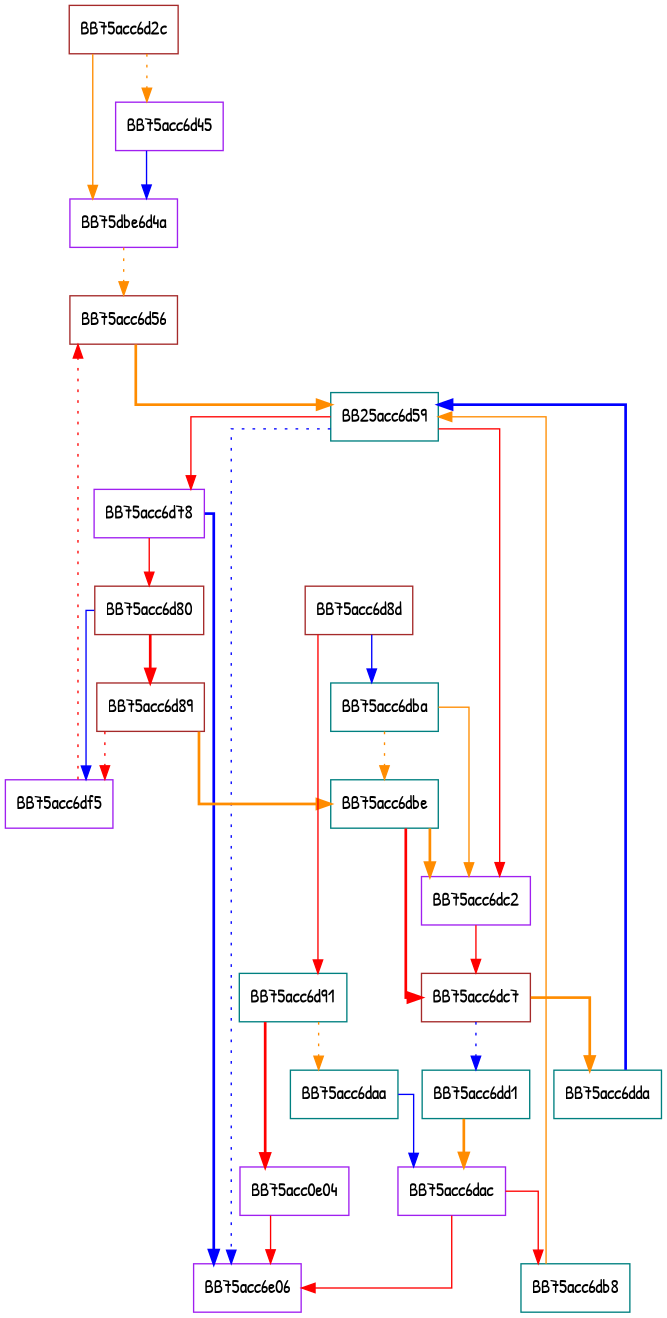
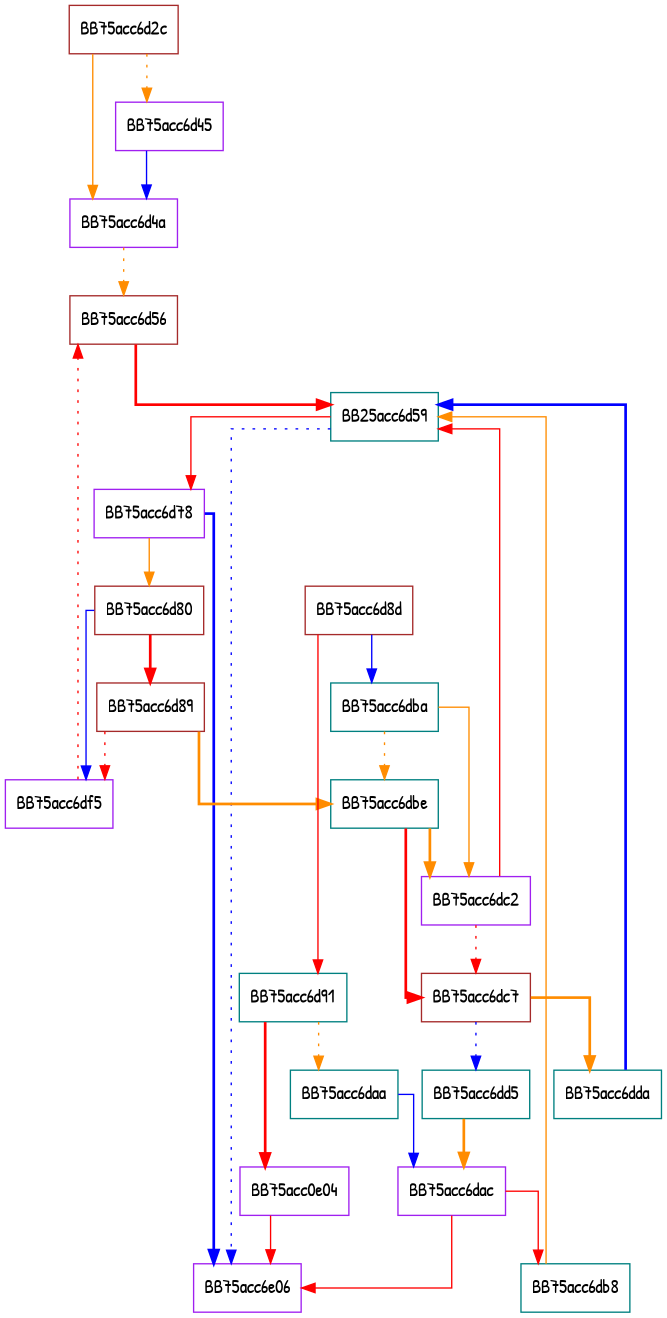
  digraph {
    fontname="Patrick Hand"
    splines=ortho
    node [color=purple fontname="Patrick Hand" shape=box]
    edge [color=red fontname="Patrick Hand" style=solid]
    BB75acc6d2c [color=brown]
-   BB75acc6d4a [label=BB75dbe6d4a]
+   BB75acc6d4a
    BB75acc6d45
    BB75acc6d56 [color=brown]
    n5 [color=teal label=BB25acc6d59]
    BB75acc6e06
    BB75acc6d78
    BB75acc6d80 [color=brown]
    BB75acc6df5
    BB75acc6d89 [color=brown]
    BB75acc6dbe [color=teal]
    BB75acc6d8d [color=brown]
    BB75acc6dba [color=teal]
    BB75acc6d91 [color=teal]
    BB75acc6dc2
    n16 [label=BB75acc0e04]
    BB75acc6daa [color=teal]
    BB75acc6dc7 [color=brown]
    BB75acc6dac
    BB75acc6db8 [color=teal]
    BB75acc6dda [color=teal]
-   BB75acc6dd5 [color=teal label=BB75acc6dd1]
+   BB75acc6dd5 [color=teal]
    BB75acc6d2c -> BB75acc6d4a [color=darkorange]
    BB75acc6d2c -> BB75acc6d45 [color=darkorange style=dotted]
    BB75acc6d4a -> BB75acc6d56 [color=darkorange style=dotted]
    BB75acc6d45 -> BB75acc6d4a [color=blue]
-   BB75acc6d56 -> n5 [color=darkorange style=bold]
+   BB75acc6d56 -> n5 [style=bold]
    n5 -> BB75acc6e06 [color=blue style=dotted]
    n5 -> BB75acc6d78
    BB75acc6d78 -> BB75acc6e06 [color=blue style=bold]
-   BB75acc6d78 -> BB75acc6d80
+   BB75acc6d78 -> BB75acc6d80 [color=darkorange]
    BB75acc6d80 -> BB75acc6df5 [color=blue]
    BB75acc6d80 -> BB75acc6d89 [style=bold]
    BB75acc6df5 -> BB75acc6d56 [style=dotted]
    BB75acc6d89 -> BB75acc6df5 [style=dotted]
    BB75acc6d89 -> BB75acc6dbe [color=darkorange style=bold]
    BB75acc6dbe -> BB75acc6dc2 [color=darkorange style=bold]
    BB75acc6dbe -> BB75acc6dc7 [style=bold]
    BB75acc6d8d -> BB75acc6dba [color=blue]
    BB75acc6d8d -> BB75acc6d91
    BB75acc6dba -> BB75acc6dbe [color=darkorange style=dotted]
    BB75acc6dba -> BB75acc6dc2 [color=darkorange]
    BB75acc6d91 -> n16 [style=bold]
    BB75acc6d91 -> BB75acc6daa [color=darkorange style=dotted]
-   n5 -> BB75acc6dc2
-   BB75acc6dc2 -> BB75acc6dc7
+   BB75acc6dc2 -> n5
+   BB75acc6dc2 -> BB75acc6dc7 [style=dotted]
    n16 -> BB75acc6e06
    BB75acc6daa -> BB75acc6dac [color=blue]
    BB75acc6dc7 -> BB75acc6dda [color=darkorange style=bold]
    BB75acc6dc7 -> BB75acc6dd5 [color=blue style=dotted]
    BB75acc6dac -> BB75acc6e06
    BB75acc6dac -> BB75acc6db8
    BB75acc6db8 -> n5 [color=darkorange]
    BB75acc6dda -> n5 [color=blue style=bold]
    BB75acc6dd5 -> BB75acc6dac [color=darkorange style=bold]
  }
